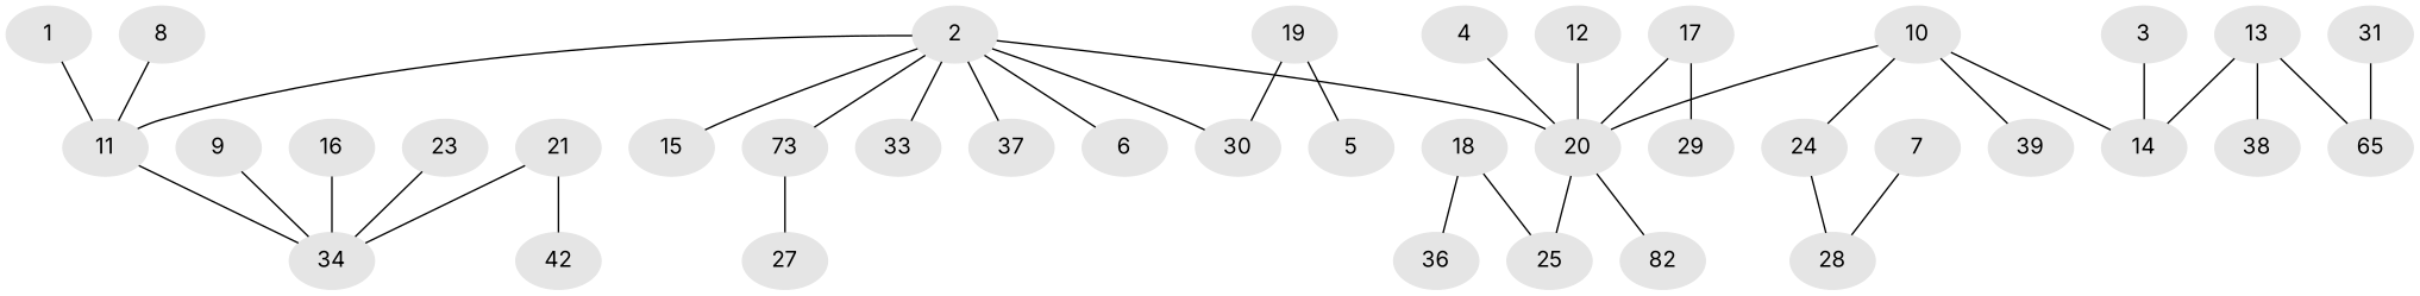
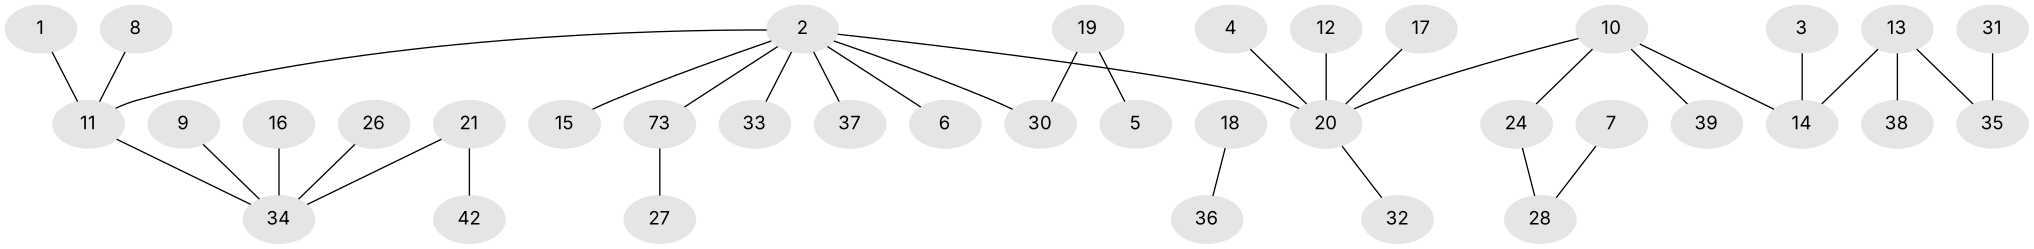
  graph {
    fontname=Inter
    node [color=gray90 fontname=Inter style=filled]
    edge [fontname=Inter weight=1.0]
    1
    11
    34
    2
    6
    15
    20
    n8 [label=73]
    30
    33
    37
-   25
-   32 [label=82]
+   32
    27
    3
    14
    4
    7
    28
    8
    9
    10
    24
    39
    12
    13
-   35 [label=65]
+   35
    38
    16
    17
-   29
    18
    36
    19
    5
    21
    n37 [label=42]
-   26 [label=23]
+   26
    31
    1 -- 11
    11 -- 34
    2 -- 11
    2 -- 6
    2 -- 15
    2 -- 20
    2 -- n8
    2 -- 30
    2 -- 33
    2 -- 37
-   20 -- 25
    20 -- 32
    n8 -- 27
    3 -- 14
    4 -- 20
    7 -- 28
    8 -- 11
    9 -- 34
    10 -- 20
    10 -- 14
    10 -- 24
    10 -- 39
    24 -- 28
    12 -- 20
    13 -- 14
    13 -- 35
    13 -- 38
    16 -- 34
    17 -- 20
-   17 -- 29
-   18 -- 25
    18 -- 36
    19 -- 30
    19 -- 5
    21 -- 34
    21 -- n37
    26 -- 34
    31 -- 35
  }
